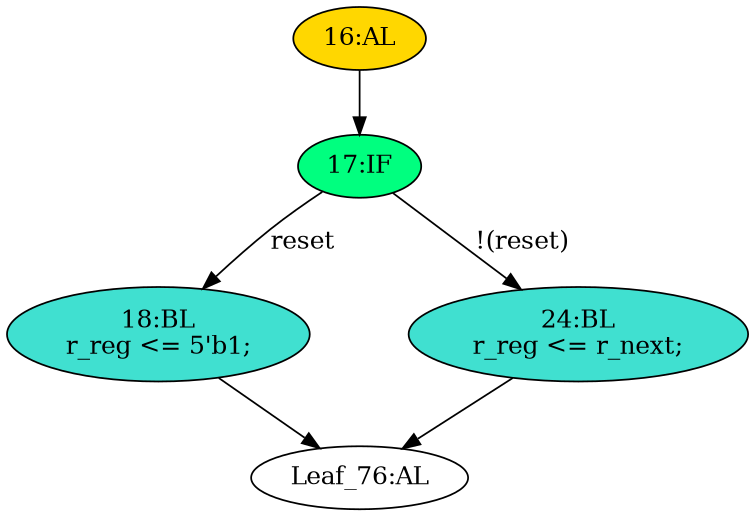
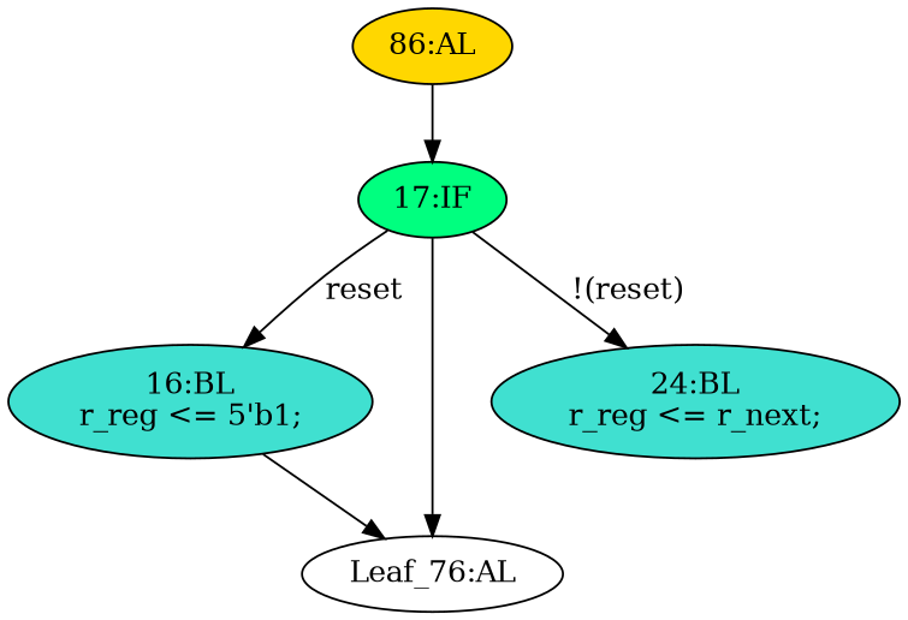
  strict digraph {
    node [fillcolor=turquoise statements="[]" style=filled typ=Block]
    edge [cond="[]" lineno=None]
-   n1 [ast="<pyverilog.vparser.ast.Block object at 0x7fad652e0090>" label="18:BL\nr_reg <= 5'b1;" statements="[<pyverilog.vparser.ast.NonblockingSubstitution object at 0x7fad652c4e10>]"]
+   n1 [ast="<pyverilog.vparser.ast.Block object at 0x7fad652e0090>" label="16:BL\nr_reg <= 5'b1;" statements="[<pyverilog.vparser.ast.NonblockingSubstitution object at 0x7fad652c4e10>]"]
    n2 [def_var="['r_reg']" label="Leaf_76:AL" fillcolor="" statements="" style="" typ=""]
    n3 [ast="<pyverilog.vparser.ast.Block object at 0x7fad652e0210>" label="24:BL\nr_reg <= r_next;" statements="[<pyverilog.vparser.ast.NonblockingSubstitution object at 0x7fad652e00d0>]"]
    n4 [ast="<pyverilog.vparser.ast.IfStatement object at 0x7fad652e0250>" fillcolor=springgreen label="17:IF" typ=IfStatement]
-   n5 [ast="<pyverilog.vparser.ast.Always object at 0x7fad652e0350>" clk_sens=True fillcolor=gold label="16:AL" sens="['clk', 'reset']" typ=Always use_var="['reset', 'r_next']"]
+   n5 [ast="<pyverilog.vparser.ast.Always object at 0x7fad652e0350>" clk_sens=True fillcolor=gold label="86:AL" sens="['clk', 'reset']" typ=Always use_var="['reset', 'r_next']"]
    n1 -> n2
-   n3 -> n2
+   n4 -> n2
    n4 -> n1 [cond="['reset']" label=reset lineno=17]
    n4 -> n3 [cond="['reset']" label="!(reset)" lineno=17]
    n5 -> n4
  }
